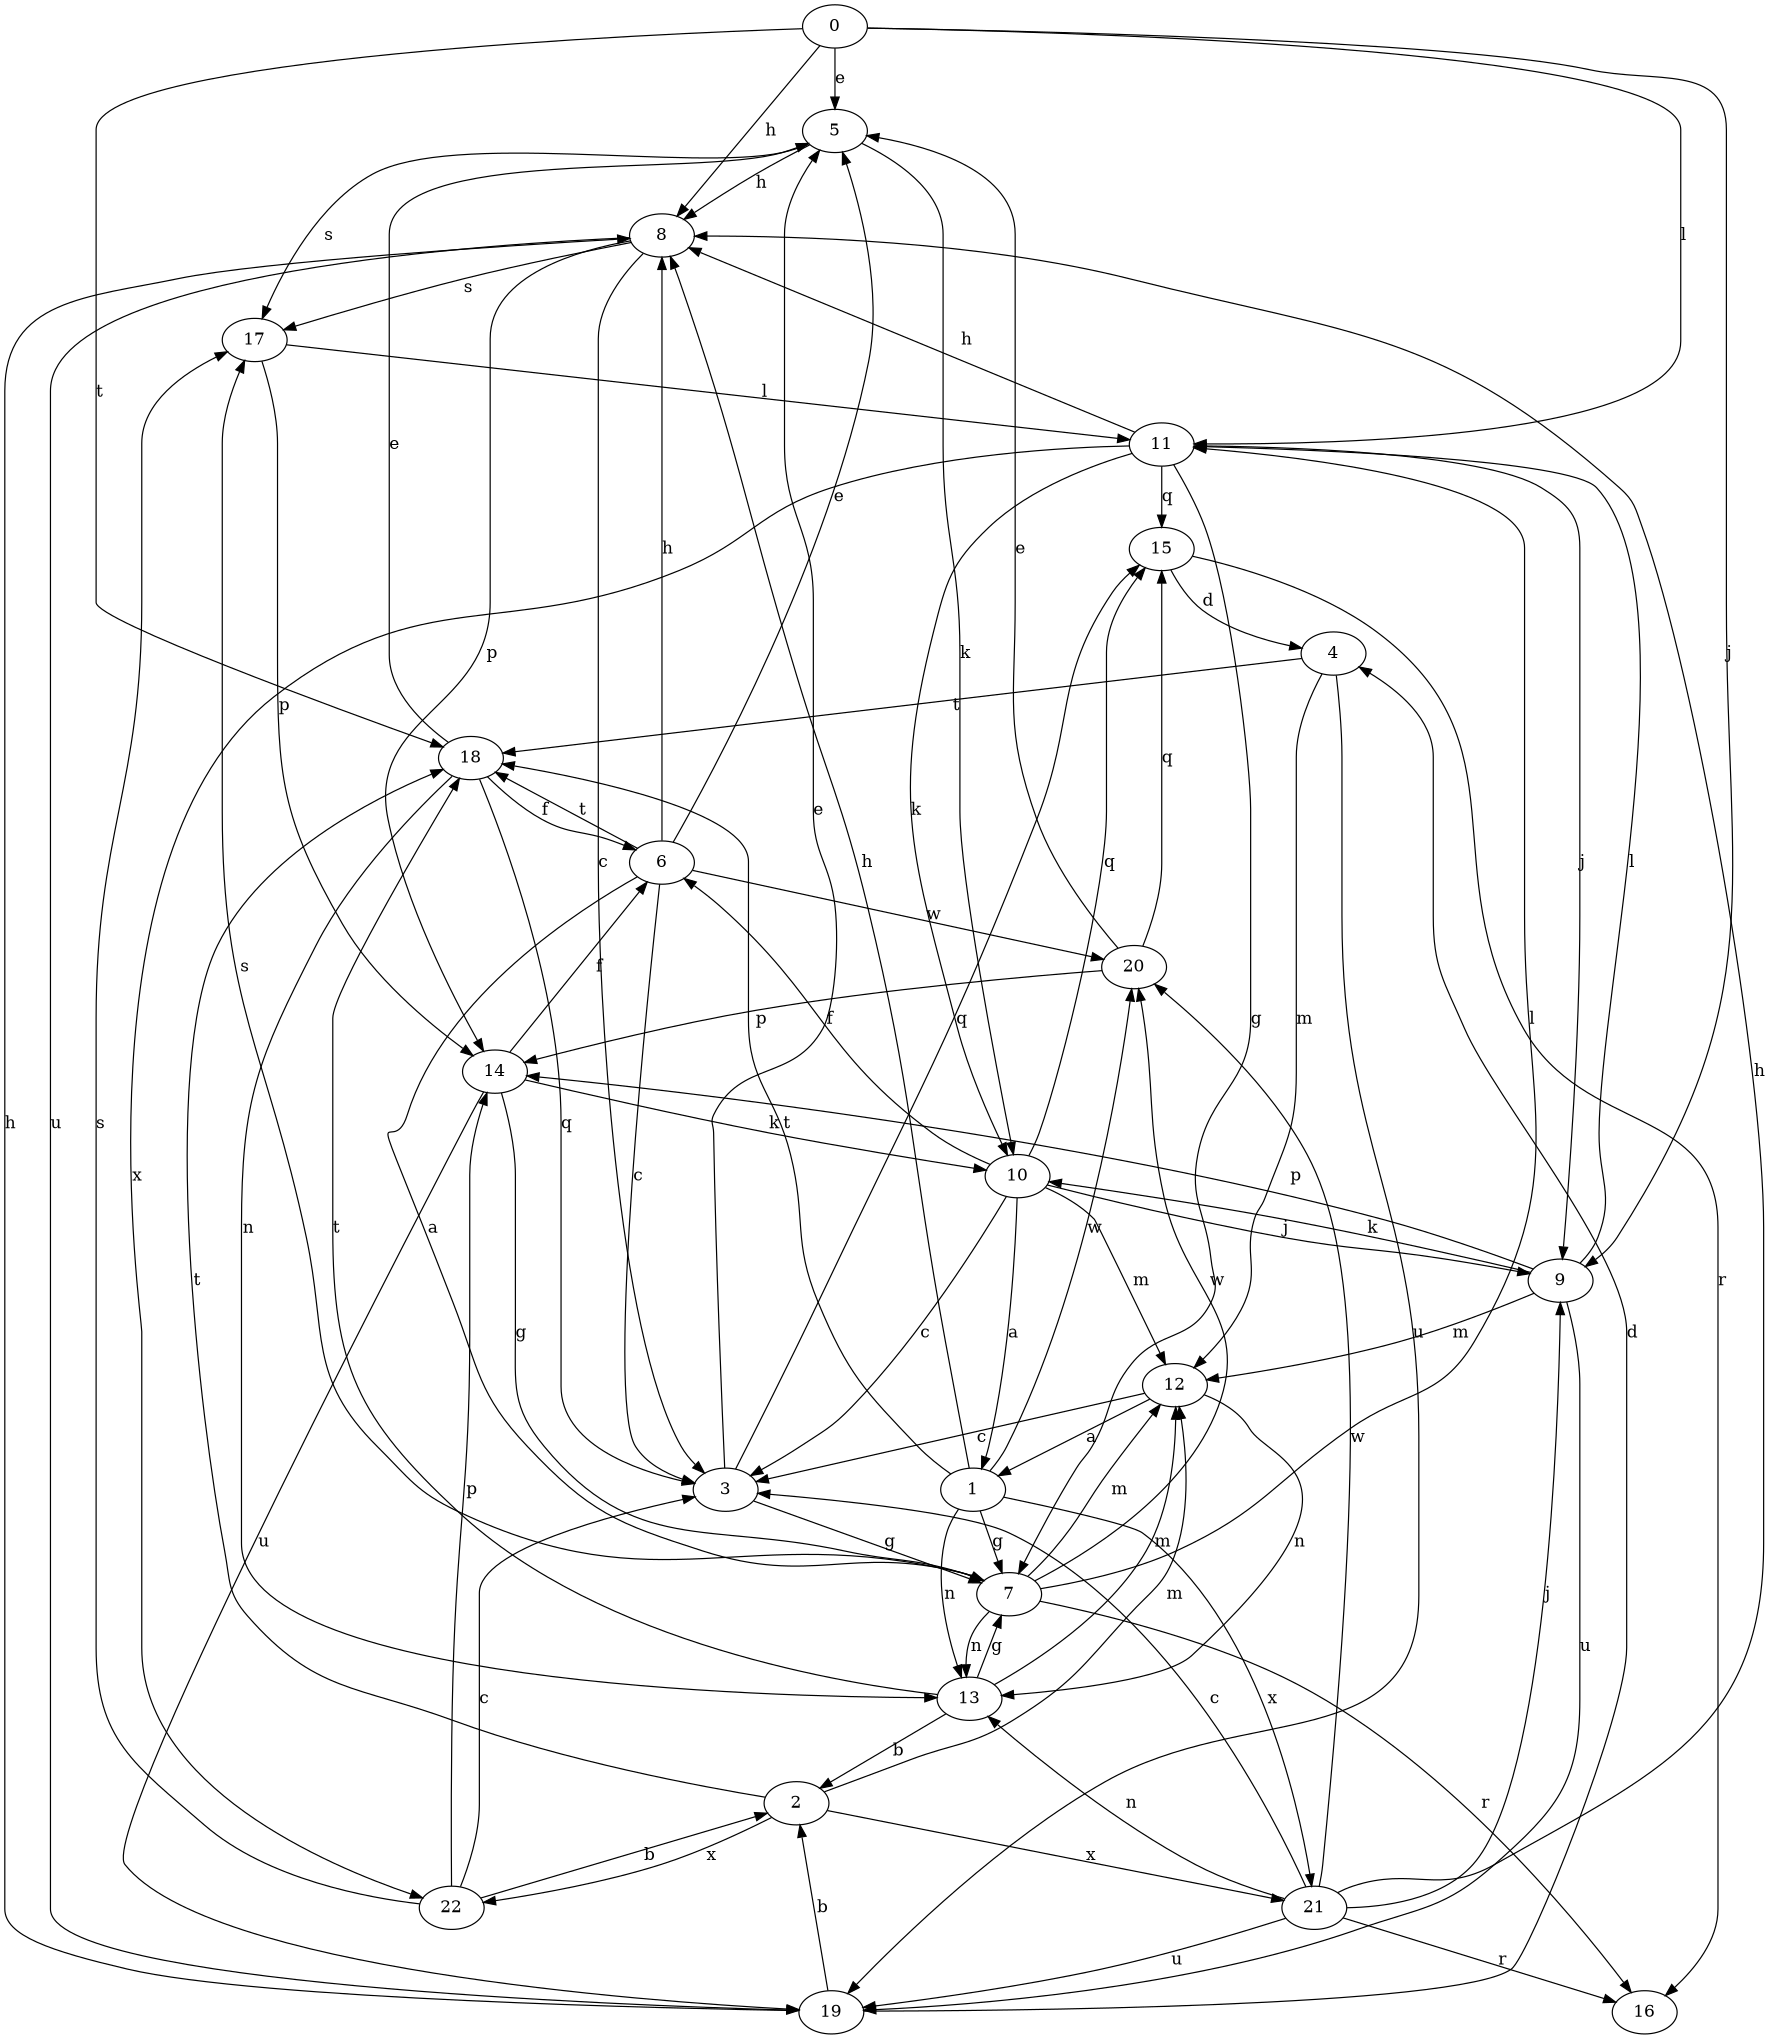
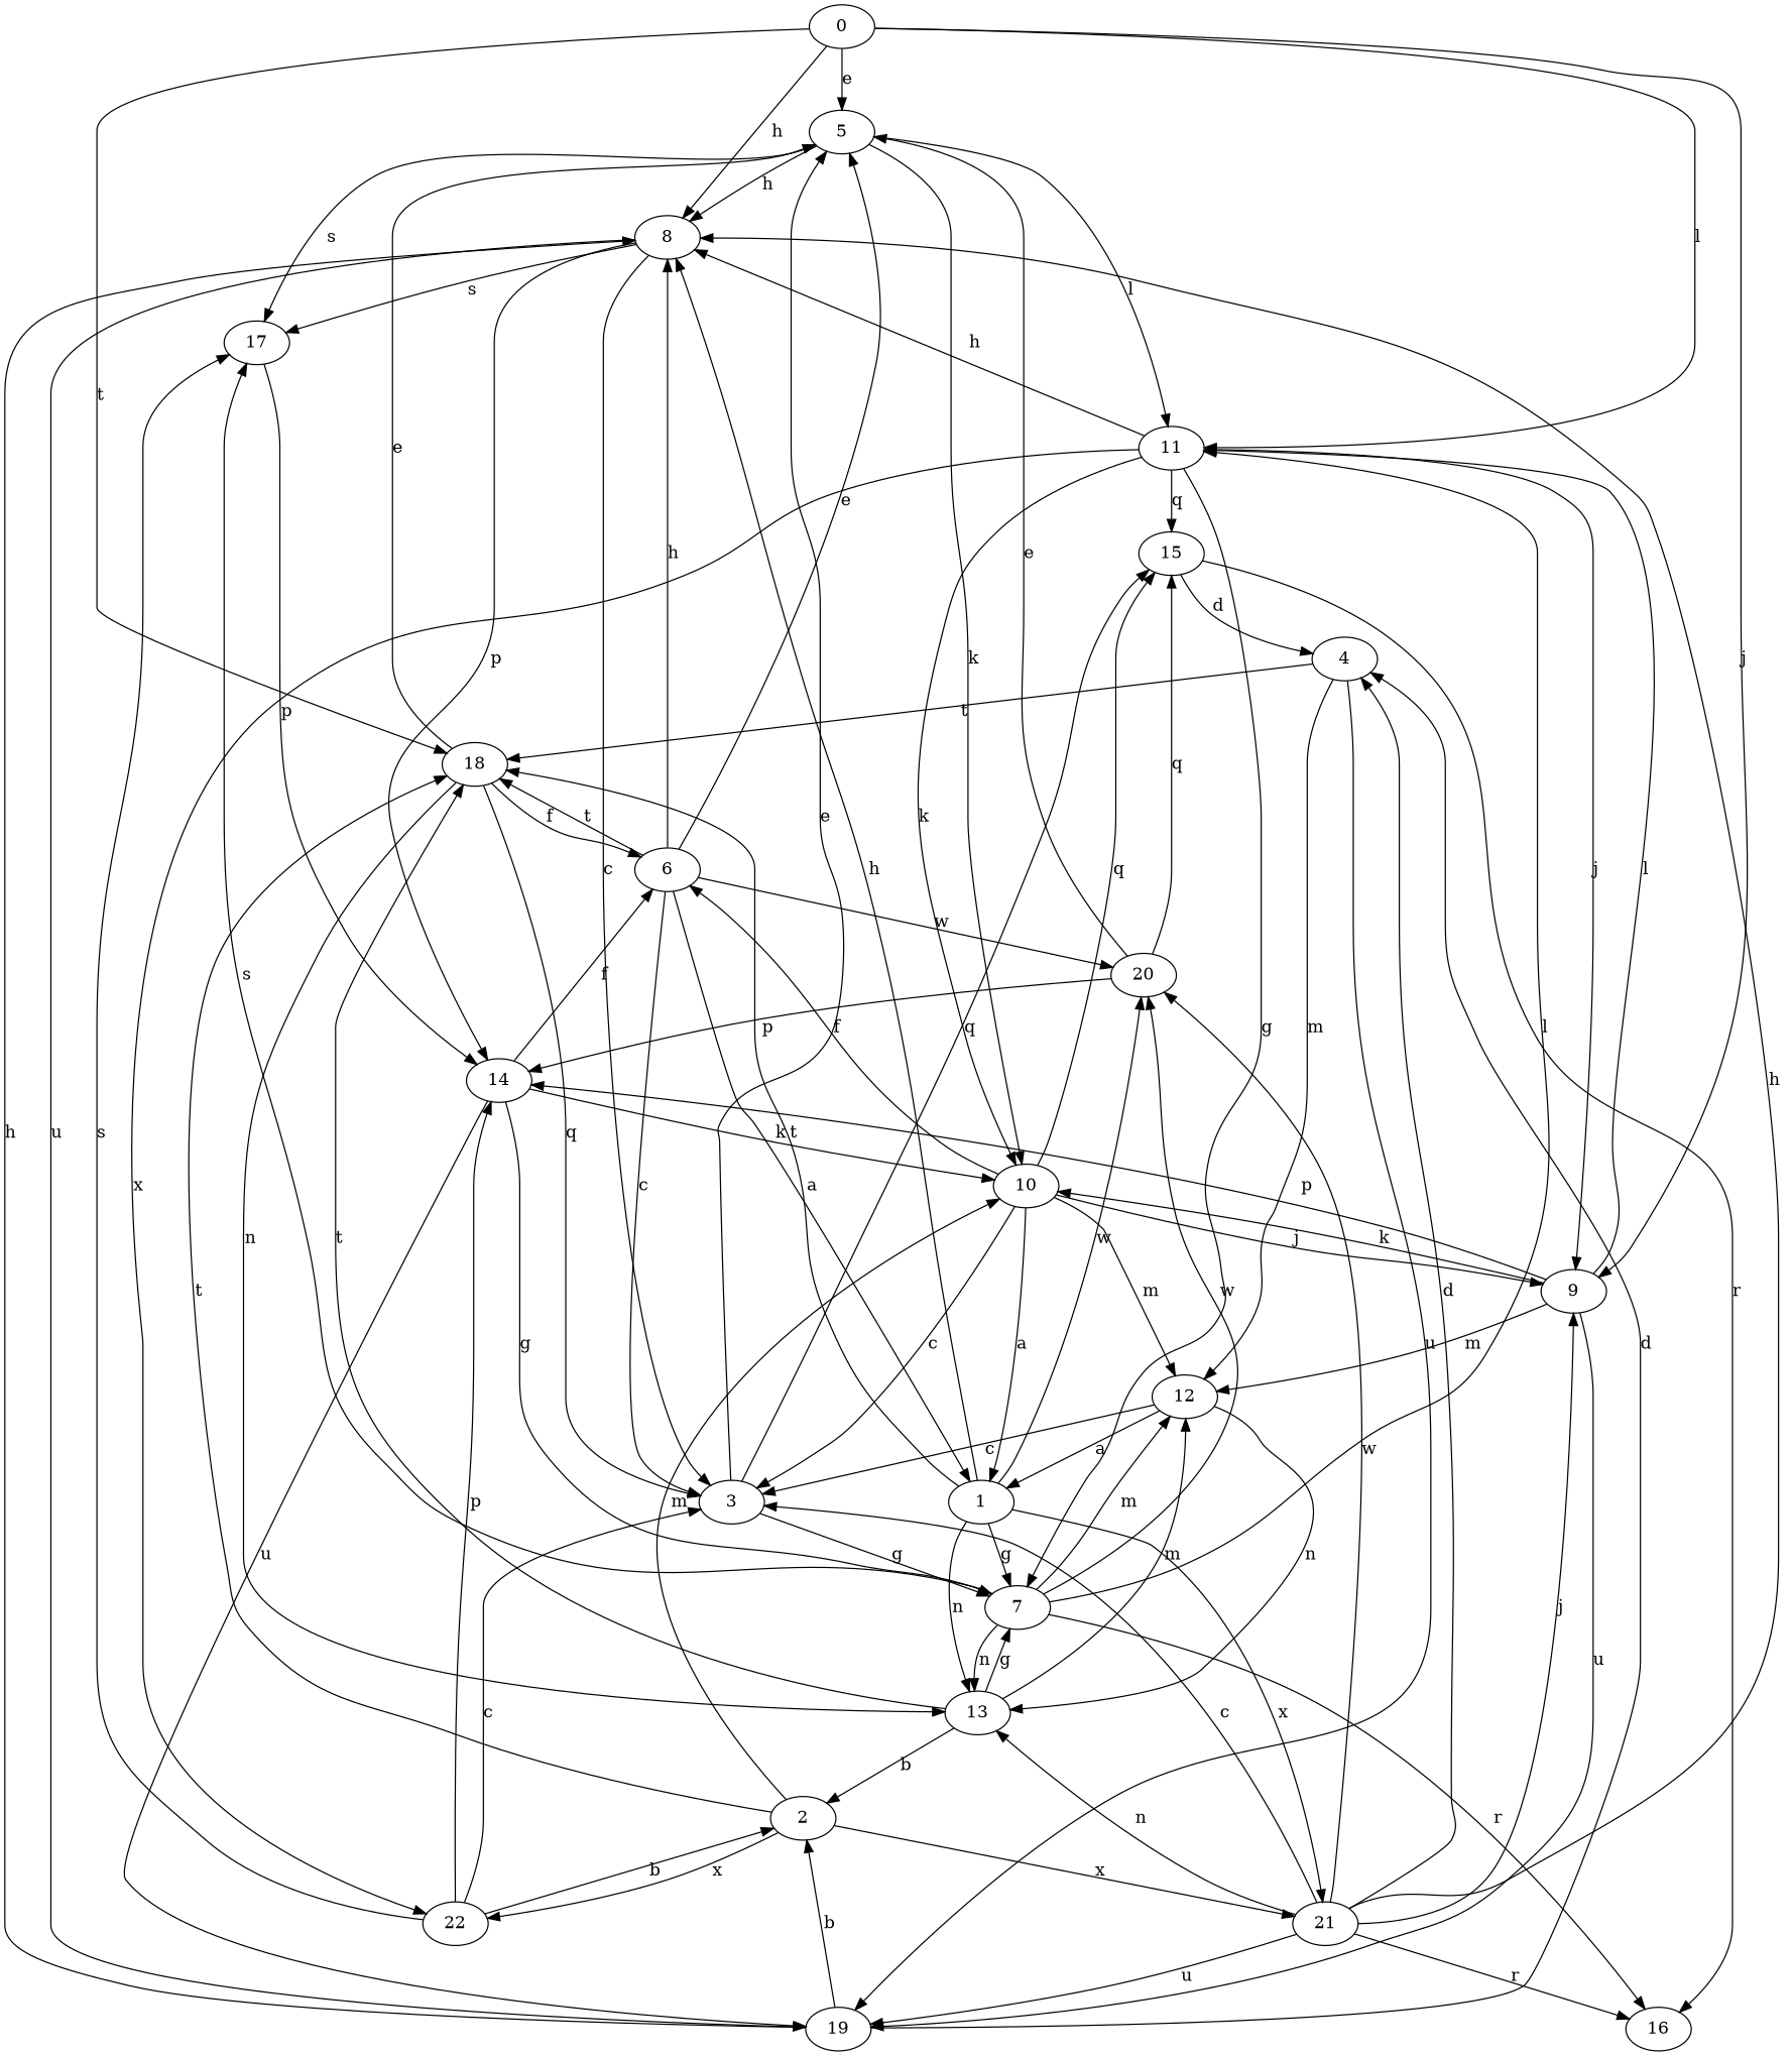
  strict digraph {
    0
    5
    8
    9
    11
    18
    10
    17
    3
    19
    14
    12
    7
    22
    15
    13
    6
    1
    20
    21
    16
    2
    4
    0 -> 5 [label=e]
    0 -> 8 [label=h]
    0 -> 9 [label=j]
    0 -> 11 [label=l]
    0 -> 18 [label=t]
    5 -> 8 [label=h]
    5 -> 10 [label=k]
    5 -> 17 [label=s]
    8 -> 17 [label=s]
    8 -> 3 [label=c]
    8 -> 19 [label=u]
    8 -> 14 [label=p]
    9 -> 11 [label=l]
    9 -> 10 [label=k]
    9 -> 19 [label=u]
    9 -> 14 [label=p]
    9 -> 12 [label=m]
    11 -> 8 [label=h]
    11 -> 9 [label=j]
    11 -> 10 [label=k]
    11 -> 7 [label=g]
    11 -> 22 [label=x]
    11 -> 15 [label=q]
    18 -> 5 [label=e]
    18 -> 3 [label=q]
    18 -> 13 [label=n]
    18 -> 6 [label=f]
    10 -> 9 [label=j]
    10 -> 3 [label=c]
    10 -> 12 [label=m]
    10 -> 15 [label=q]
    10 -> 6 [label=f]
    10 -> 1 [label=a]
-   17 -> 11 [label=l]
+   5 -> 11 [label=l]
    17 -> 14 [label=p]
    3 -> 5 [label=e]
    3 -> 7 [label=g]
    3 -> 15 [label=q]
    19 -> 8 [label=h]
    19 -> 2 [label=b]
    19 -> 4 [label=d]
    14 -> 10 [label=k]
    14 -> 19 [label=u]
    14 -> 7 [label=g]
    14 -> 6 [label=f]
    12 -> 3 [label=c]
    12 -> 13 [label=n]
    12 -> 1 [label=a]
    7 -> 11 [label=l]
    7 -> 17 [label=s]
    7 -> 12 [label=m]
    7 -> 13 [label=n]
    7 -> 20 [label=w]
    7 -> 16 [label=r]
    22 -> 17 [label=s]
    22 -> 3 [label=c]
    22 -> 14 [label=p]
    22 -> 2 [label=b]
    15 -> 16 [label=r]
    15 -> 4 [label=d]
    13 -> 18 [label=t]
    13 -> 12 [label=m]
    13 -> 7 [label=g]
    13 -> 2 [label=b]
    6 -> 5 [label=e]
    6 -> 8 [label=h]
    6 -> 18 [label=t]
    6 -> 3 [label=c]
-   6 -> 7 [label=a]
+   6 -> 1 [label=a]
    6 -> 20 [label=w]
    1 -> 8 [label=h]
    1 -> 18 [label=t]
    1 -> 7 [label=g]
    1 -> 13 [label=n]
    1 -> 20 [label=w]
    1 -> 21 [label=x]
    20 -> 5 [label=e]
    20 -> 14 [label=p]
    20 -> 15 [label=q]
    21 -> 8 [label=h]
    21 -> 9 [label=j]
    21 -> 3 [label=c]
    21 -> 19 [label=u]
    21 -> 13 [label=n]
    21 -> 20 [label=w]
    21 -> 16 [label=r]
+   21 -> 4 [label=d]
    2 -> 18 [label=t]
-   2 -> 12 [label=m]
+   2 -> 10 [label=m]
    2 -> 22 [label=x]
    2 -> 21 [label=x]
    4 -> 18 [label=t]
    4 -> 19 [label=u]
    4 -> 12 [label=m]
  }
